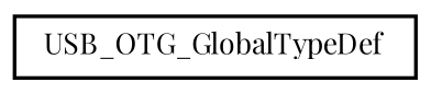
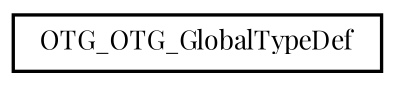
  digraph {
    rankdir=LR
    fontname="Playfair Display"
-   n1 [color=black fillcolor=white fontname="Playfair Display" fontsize=8 height=0.2 label=USB_OTG_GlobalTypeDef shape=record style=filled width=0.4]
+   n1 [color=black fillcolor=white fontname="Playfair Display" fontsize=8 height=0.2 label=OTG_OTG_GlobalTypeDef shape=record style=filled width=0.4]
  }
